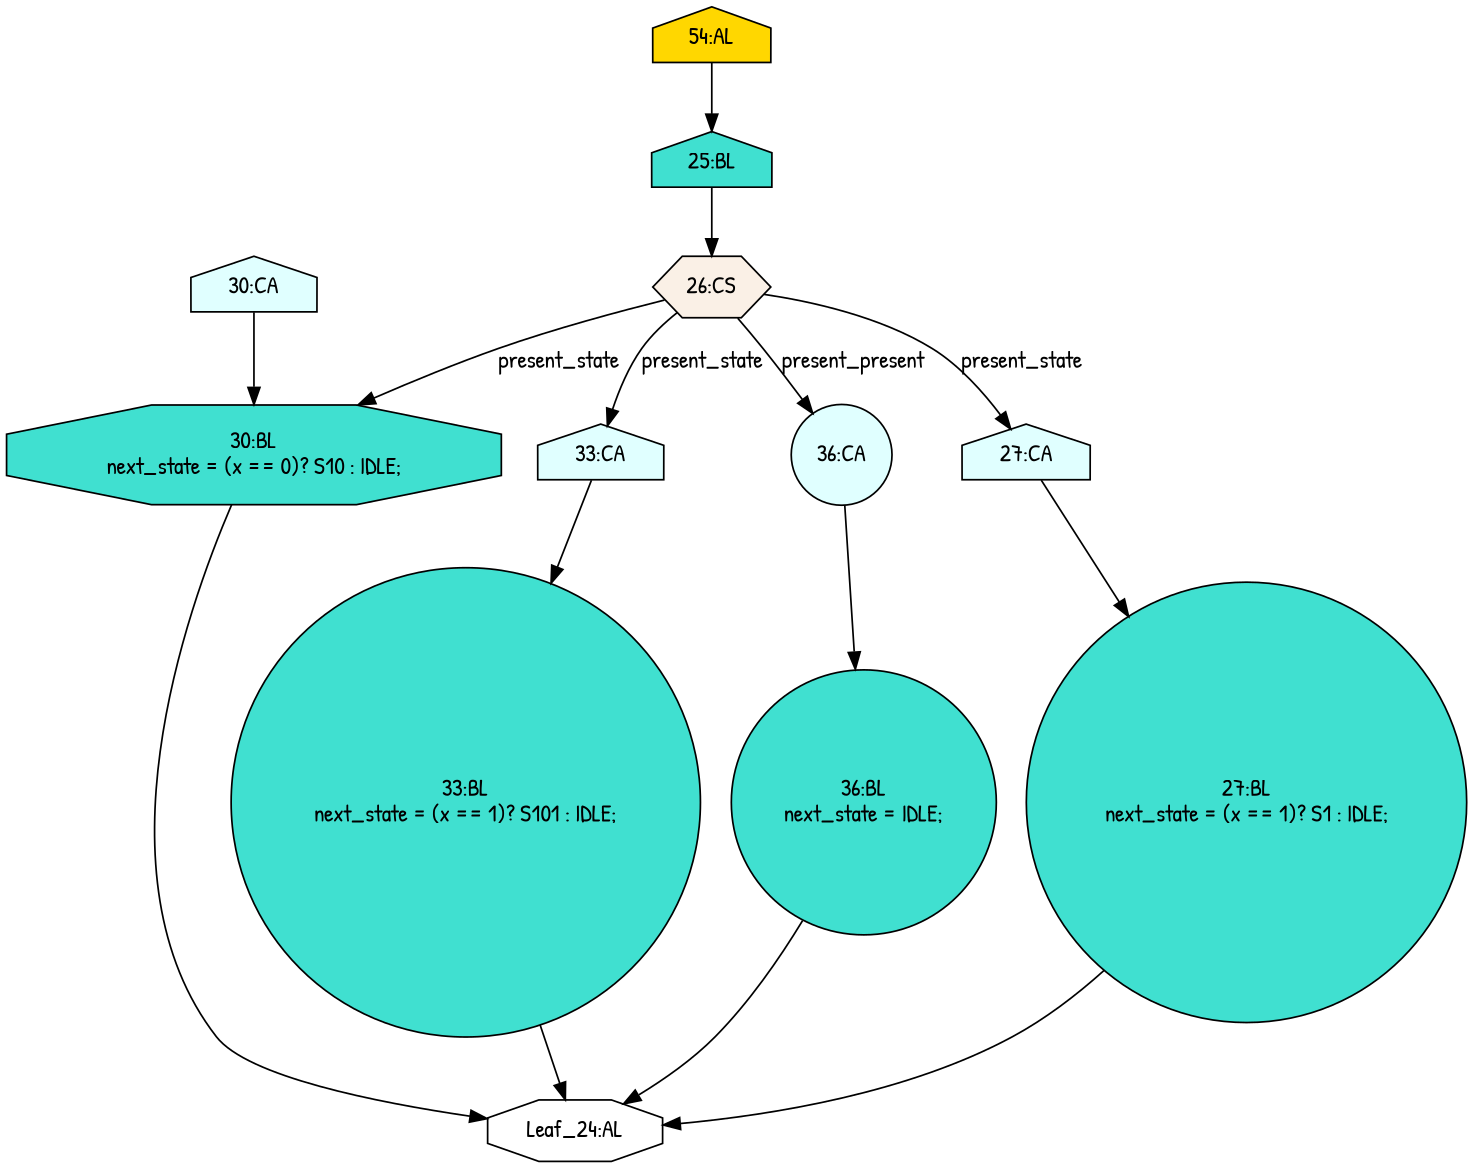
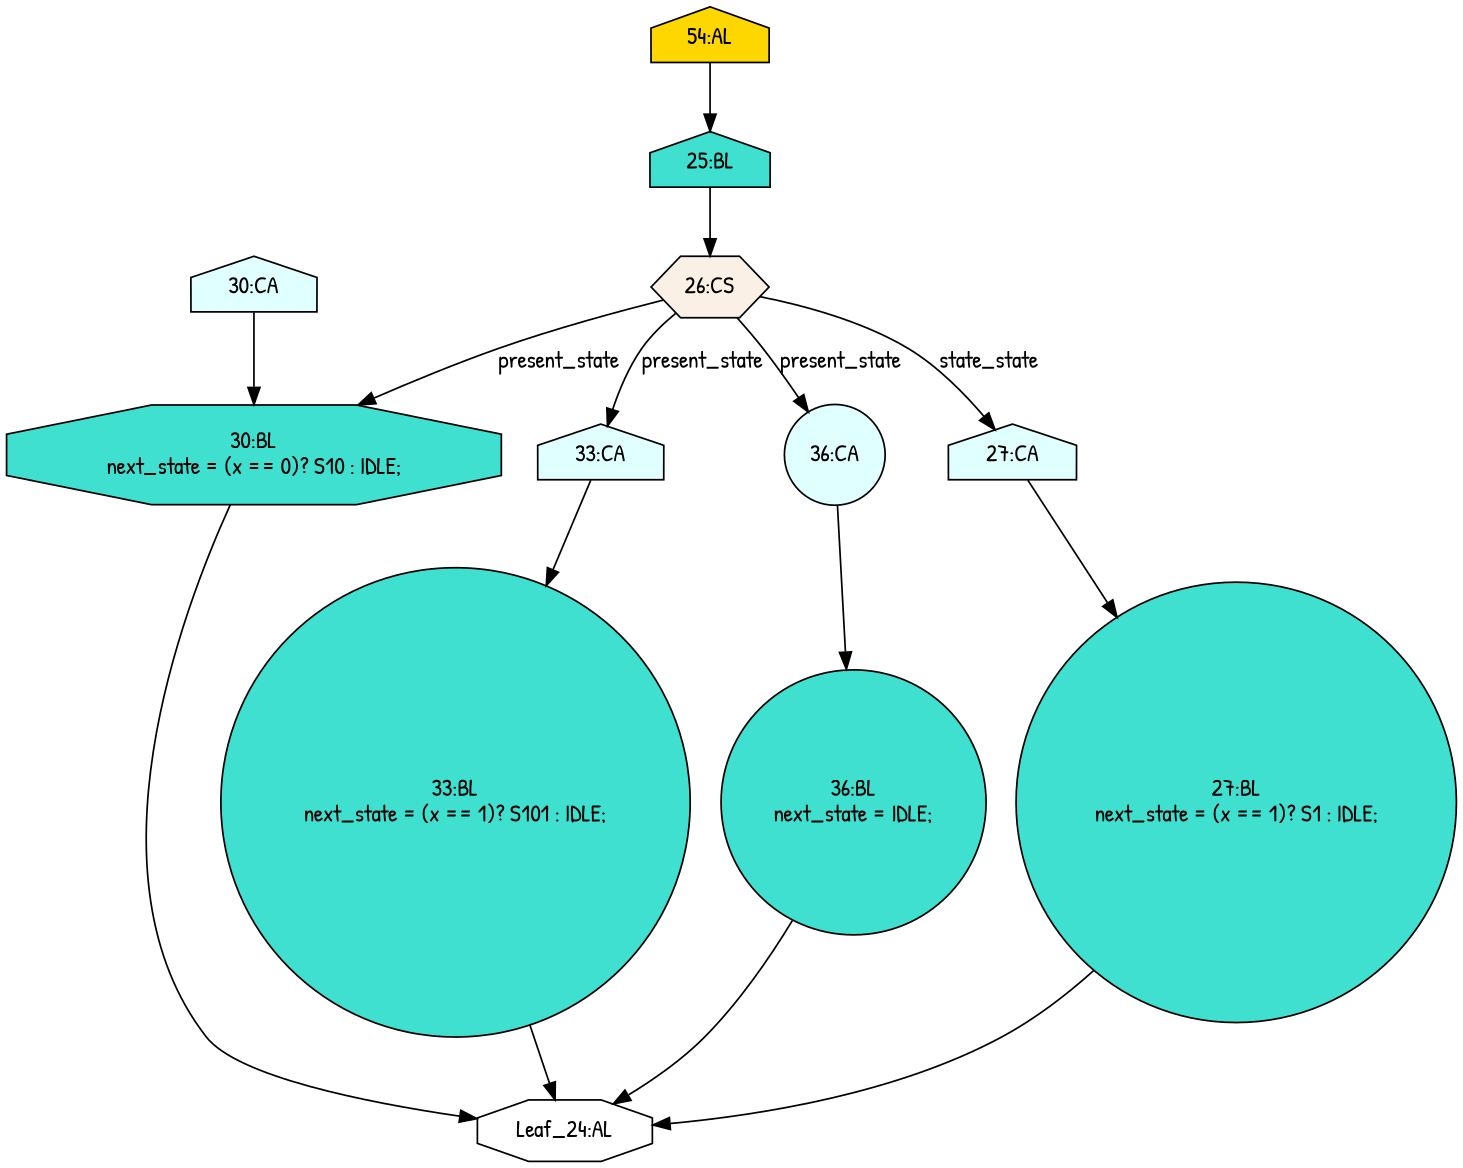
  strict digraph {
    fontname="Patrick Hand"
    node [fillcolor=turquoise fontname="Patrick Hand" shape=house statements="[]" style=filled typ=Block]
    edge [cond="[]" fontname="Patrick Hand" lineno=None]
    n1 [ast="<pyverilog.vparser.ast.Block object at 0x7f2eb668af10>" label="33:BL\nnext_state = (x == 1)? S101 : IDLE;" shape=circle statements="[<pyverilog.vparser.ast.BlockingSubstitution object at 0x7f2eb668ac50>]"]
    n2 [def_var="['next_state']" label="Leaf_24:AL" shape=octagon fillcolor="" statements="" style="" typ=""]
    n3 [ast="<pyverilog.vparser.ast.Case object at 0x7f2eb668af50>" fillcolor=lightcyan label="30:CA" typ=Case]
    n4 [ast="<pyverilog.vparser.ast.Block object at 0x7f2eb668afd0>" label="30:BL\nnext_state = (x == 0)? S10 : IDLE;" shape=octagon statements="[<pyverilog.vparser.ast.BlockingSubstitution object at 0x7f2eb6683050>]"]
    n5 [ast="<pyverilog.vparser.ast.Always object at 0x7f2eb6683ad0>" clk_sens=False fillcolor=gold label="54:AL" sens="['x', 'IDLE']" typ=Always use_var="['x', 'IDLE', 'present_state']"]
    n6 [ast="<pyverilog.vparser.ast.Block object at 0x7f2eb6683bd0>" label="25:BL"]
    n7 [ast="<pyverilog.vparser.ast.CaseStatement object at 0x7f2eb668a090>" fillcolor=linen label="26:CS" shape=hexagon typ=CaseStatement]
    n8 [ast="<pyverilog.vparser.ast.Case object at 0x7f2eb6683590>" fillcolor=lightcyan label="33:CA" typ=Case]
    n9 [ast="<pyverilog.vparser.ast.Case object at 0x7f2eb6683310>" fillcolor=lightcyan label="36:CA" shape=circle typ=Case]
    n10 [ast="<pyverilog.vparser.ast.Case object at 0x7f2eb66836d0>" fillcolor=lightcyan label="27:CA" typ=Case]
    n11 [ast="<pyverilog.vparser.ast.Block object at 0x7f2eb6683390>" label="36:BL\nnext_state = IDLE;" shape=circle statements="[<pyverilog.vparser.ast.BlockingSubstitution object at 0x7f2eb66833d0>]"]
    n12 [ast="<pyverilog.vparser.ast.Block object at 0x7f2eb6683750>" label="27:BL\nnext_state = (x == 1)? S1 : IDLE;" shape=circle statements="[<pyverilog.vparser.ast.BlockingSubstitution object at 0x7f2eb6683790>]"]
    n1 -> n2
    n3 -> n4
    n4 -> n2
    n5 -> n6
    n6 -> n7
    n7 -> n4 [cond="['present_state']" label=present_state lineno=26]
    n7 -> n8 [cond="['present_state']" label=present_state lineno=26]
-   n7 -> n9 [cond="['present_state']" label=present_present lineno=26]
-   n7 -> n10 [cond="['present_state']" label=present_state lineno=26]
+   n7 -> n9 [cond="['present_state']" label=present_state lineno=26]
+   n7 -> n10 [cond="['present_state']" label=state_state lineno=26]
    n8 -> n1
    n9 -> n11
    n10 -> n12
    n11 -> n2
    n12 -> n2
  }
